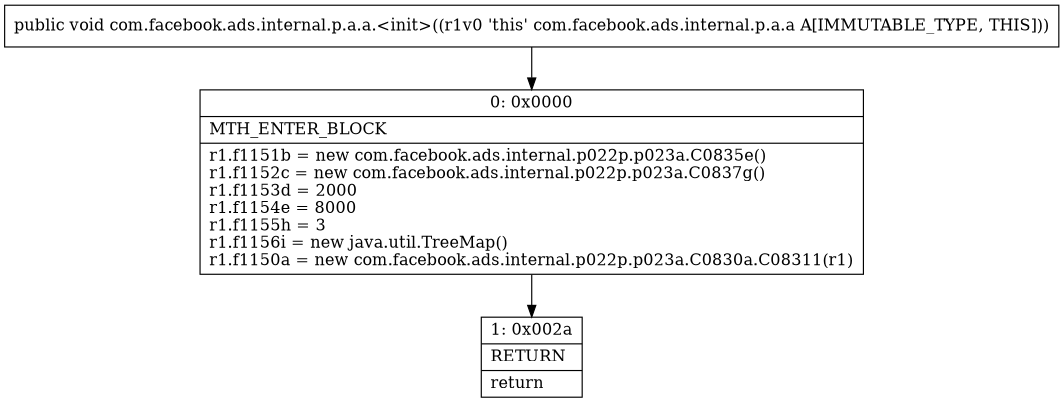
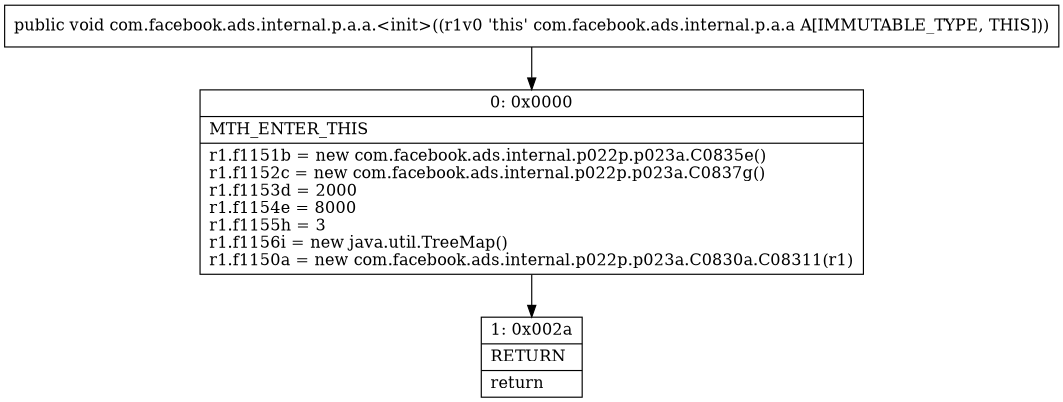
  digraph {
    node [shape=record]
-   n1 [label="{0\:\ 0x0000|MTH_ENTER_BLOCK\l|r1.f1151b = new com.facebook.ads.internal.p022p.p023a.C0835e()\lr1.f1152c = new com.facebook.ads.internal.p022p.p023a.C0837g()\lr1.f1153d = 2000\lr1.f1154e = 8000\lr1.f1155h = 3\lr1.f1156i = new java.util.TreeMap()\lr1.f1150a = new com.facebook.ads.internal.p022p.p023a.C0830a.C08311(r1)\l}"]
+   n1 [label="{0\:\ 0x0000|MTH_ENTER_THIS\l|r1.f1151b = new com.facebook.ads.internal.p022p.p023a.C0835e()\lr1.f1152c = new com.facebook.ads.internal.p022p.p023a.C0837g()\lr1.f1153d = 2000\lr1.f1154e = 8000\lr1.f1155h = 3\lr1.f1156i = new java.util.TreeMap()\lr1.f1150a = new com.facebook.ads.internal.p022p.p023a.C0830a.C08311(r1)\l}"]
    n2 [label="{1\:\ 0x002a|RETURN\l|return\l}"]
    n3 [label="{public void com.facebook.ads.internal.p.a.a.\<init\>((r1v0 'this' com.facebook.ads.internal.p.a.a A[IMMUTABLE_TYPE, THIS])) }"]
    n1 -> n2
    n3 -> n1
  }
